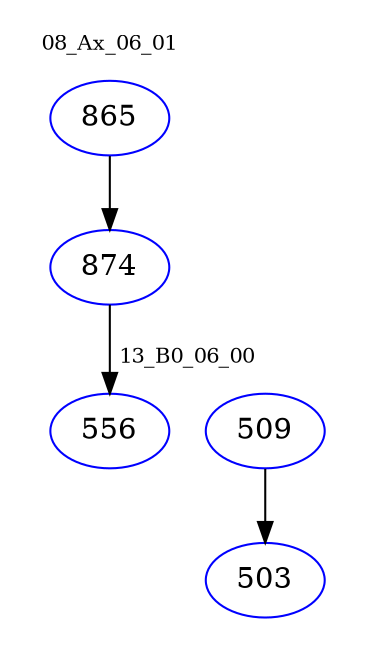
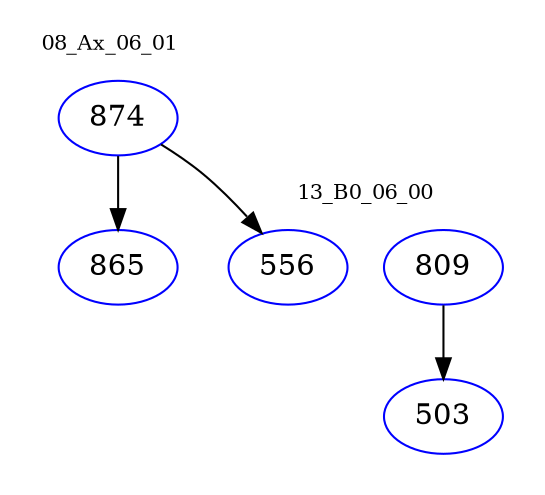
  digraph {
    node [color=blue]
    edge [color=black]
    n1 [label=865]
    n2 [label=874]
-   n3 [label=509]
+   n3 [label=809]
    n4 [label=503]
    n5 [label=556]
    subgraph cluster_1 {
      color=white
      fontsize=10
      label="08_Ax_06_01"
      n1
      n2
    }
    subgraph cluster_2 {
      color=white
      fontsize=10
      label="13_B0_06_00"
      n3
      n4
      n5
    }
-   n1 -> n2
+   n2 -> n1
    n2 -> n5
    n3 -> n4
  }
